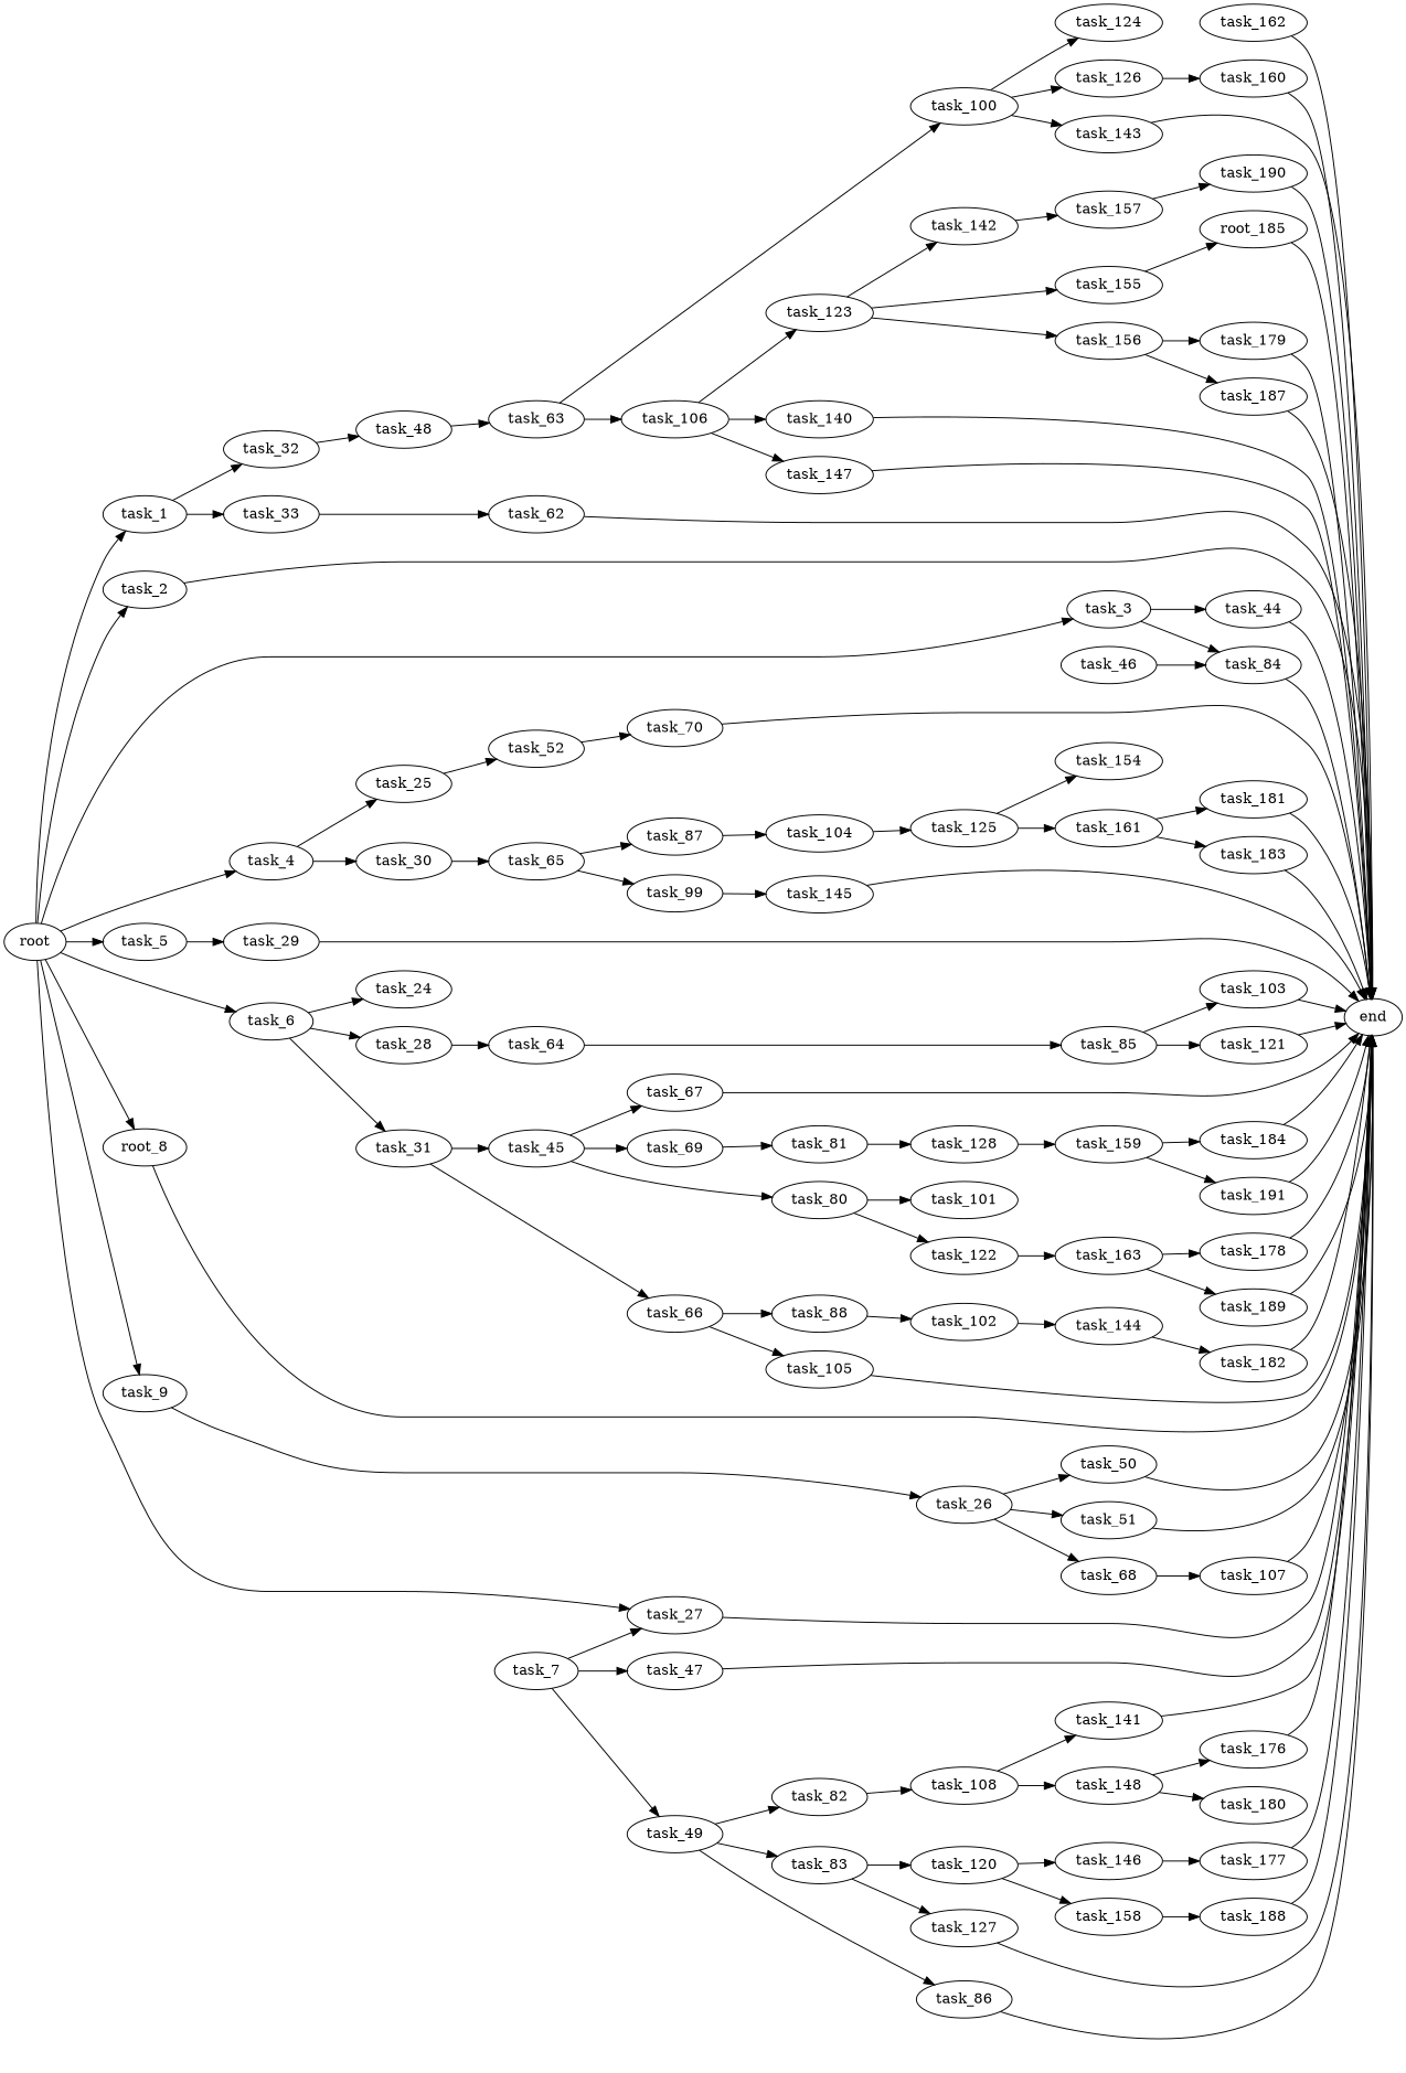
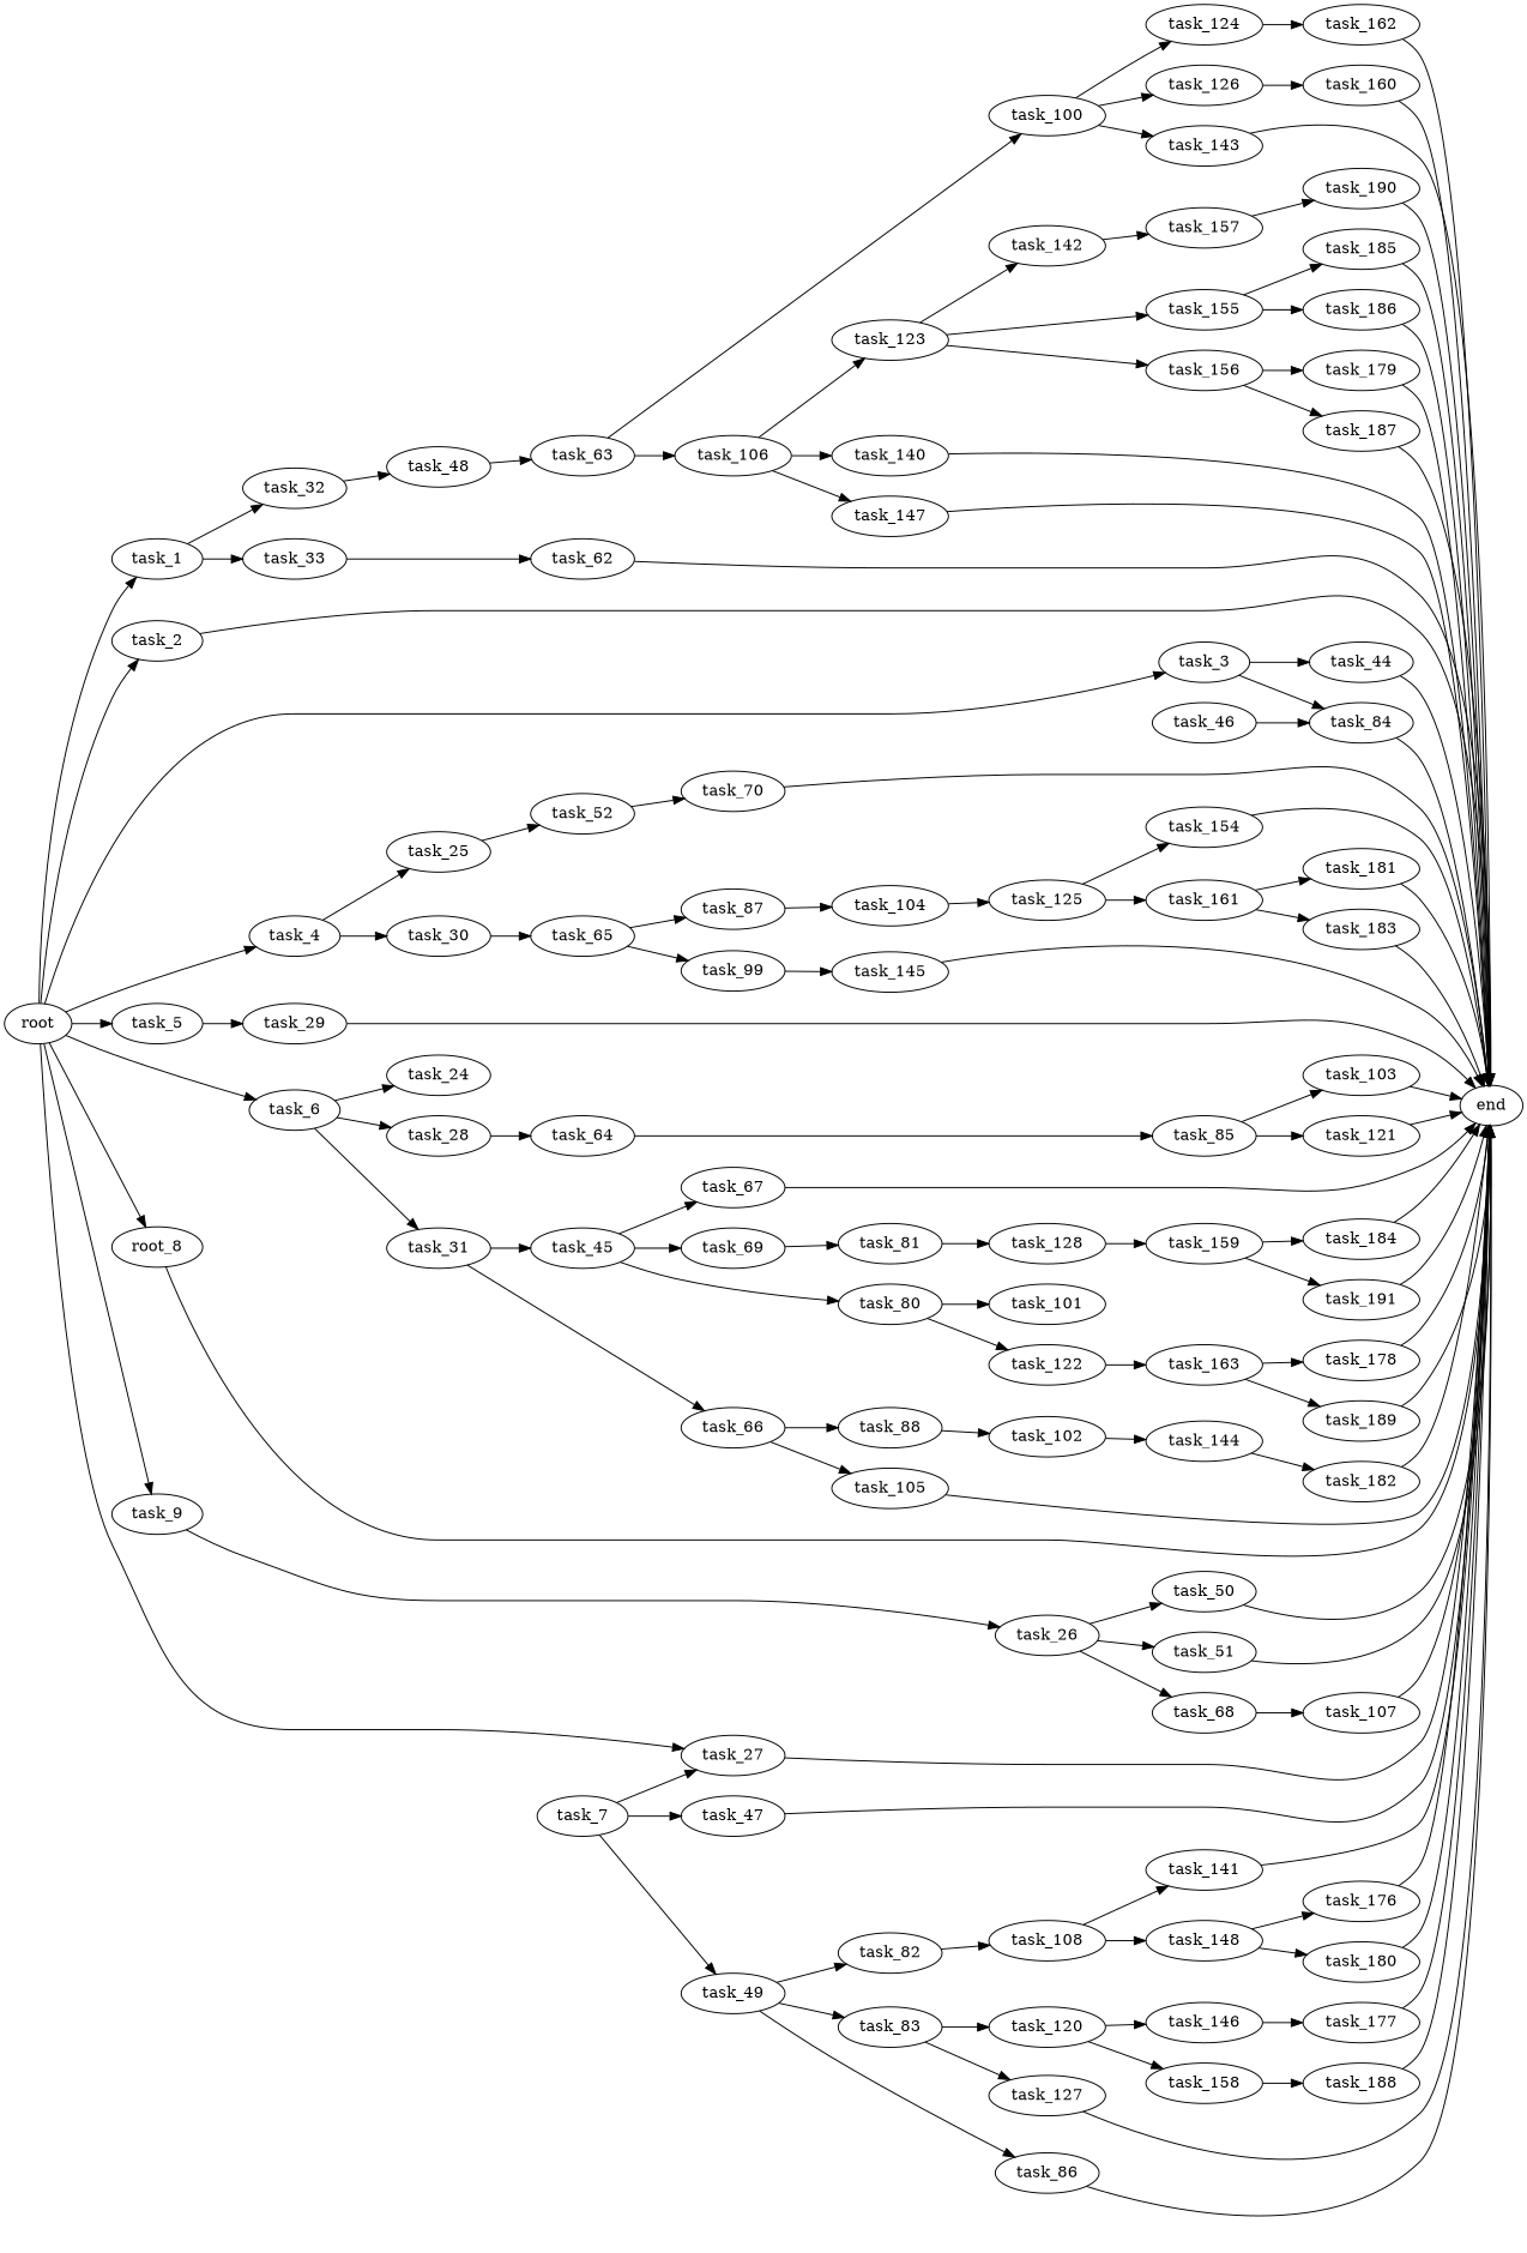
  digraph {
    rankdir=LR
    root
    task_1
    task_2
    task_3
    task_4
    task_5
    task_6
    n8 [label=root_8]
    task_9
    task_27
    task_32
    task_33
    end
    task_44
    task_84
    task_25
    task_30
    task_29
    task_24
    task_28
    task_31
    task_7
    task_47
    task_49
    task_26
    task_48
    task_62
    task_46
    task_52
    task_65
    task_64
    task_45
    task_66
    task_82
    task_83
    task_86
    task_50
    task_51
    task_68
    task_67
    task_69
    task_80
    task_70
    task_107
    task_85
    task_87
    task_99
    task_88
    task_105
    task_63
    task_81
    task_101
    task_122
    task_100
    task_106
    task_108
    task_120
    task_127
    task_124
    task_126
    task_143
    task_123
    task_140
    task_147
    task_103
    task_121
    task_104
    task_145
    task_102
    task_128
    task_163
    task_159
    task_141
    task_148
    task_146
    task_158
    task_125
    task_144
    task_162
    task_160
    task_182
    task_154
    task_161
    task_142
    task_155
    task_156
    task_176
    task_180
    task_177
    task_188
    task_178
    task_189
    task_157
-   task_185 [label=root_185]
+   task_185
+   task_186
    task_179
    task_187
    task_181
    task_183
    task_184
    task_191
    task_190
    root -> task_1
    root -> task_2
    root -> task_3
    root -> task_4
    root -> task_5
    root -> task_6
    root -> n8
    root -> task_9
    root -> task_27
    task_1 -> task_32
    task_1 -> task_33
    task_2 -> end
    task_3 -> task_44
    task_3 -> task_84
    task_4 -> task_25
    task_4 -> task_30
    task_5 -> task_29
    task_6 -> task_24
    task_6 -> task_28
    task_6 -> task_31
    n8 -> end
    task_9 -> task_26
    task_27 -> end
    task_32 -> task_48
    task_33 -> task_62
    task_44 -> end
    task_84 -> end
    task_25 -> task_52
    task_30 -> task_65
    task_29 -> end
    task_28 -> task_64
    task_31 -> task_45
    task_31 -> task_66
    task_7 -> task_27
    task_7 -> task_47
    task_7 -> task_49
    task_47 -> end
    task_49 -> task_82
    task_49 -> task_83
    task_49 -> task_86
    task_26 -> task_50
    task_26 -> task_51
    task_26 -> task_68
    task_48 -> task_63
    task_62 -> end
    task_46 -> task_84
    task_52 -> task_70
    task_65 -> task_87
    task_65 -> task_99
    task_64 -> task_85
    task_45 -> task_67
    task_45 -> task_69
    task_45 -> task_80
    task_66 -> task_88
    task_66 -> task_105
    task_82 -> task_108
    task_83 -> task_120
    task_83 -> task_127
    task_86 -> end
    task_50 -> end
    task_51 -> end
    task_68 -> task_107
    task_67 -> end
    task_69 -> task_81
    task_80 -> task_101
    task_80 -> task_122
    task_70 -> end
    task_107 -> end
    task_85 -> task_103
    task_85 -> task_121
    task_87 -> task_104
    task_99 -> task_145
    task_88 -> task_102
    task_105 -> end
    task_63 -> task_100
    task_63 -> task_106
    task_81 -> task_128
    task_122 -> task_163
    task_100 -> task_124
    task_100 -> task_126
    task_100 -> task_143
    task_106 -> task_123
    task_106 -> task_140
    task_106 -> task_147
    task_108 -> task_141
    task_108 -> task_148
    task_120 -> task_146
    task_120 -> task_158
    task_127 -> end
+   task_124 -> task_162
    task_126 -> task_160
    task_143 -> end
    task_123 -> task_142
    task_123 -> task_155
    task_123 -> task_156
    task_140 -> end
    task_147 -> end
    task_103 -> end
    task_121 -> end
    task_104 -> task_125
    task_145 -> end
    task_102 -> task_144
    task_128 -> task_159
    task_163 -> task_178
    task_163 -> task_189
    task_159 -> task_184
    task_159 -> task_191
    task_141 -> end
    task_148 -> task_176
    task_148 -> task_180
    task_146 -> task_177
    task_158 -> task_188
    task_125 -> task_154
    task_125 -> task_161
    task_144 -> task_182
    task_162 -> end
    task_160 -> end
    task_182 -> end
+   task_154 -> end
    task_161 -> task_181
    task_161 -> task_183
    task_142 -> task_157
    task_155 -> task_185
+   task_155 -> task_186
    task_156 -> task_179
    task_156 -> task_187
    task_176 -> end
+   task_180 -> end
    task_177 -> end
    task_188 -> end
    task_178 -> end
    task_189 -> end
    task_157 -> task_190
    task_185 -> end
+   task_186 -> end
    task_179 -> end
    task_187 -> end
    task_181 -> end
    task_183 -> end
    task_184 -> end
    task_191 -> end
    task_190 -> end
  }
